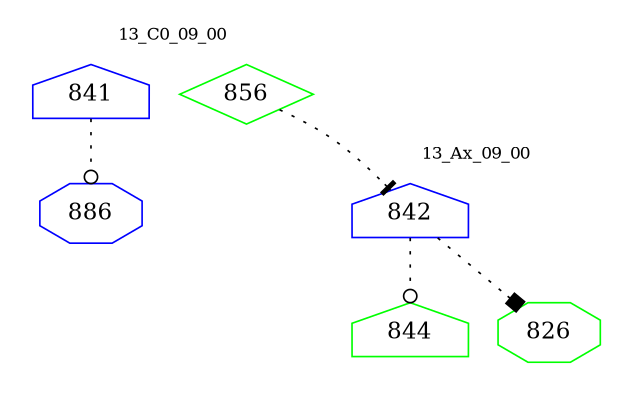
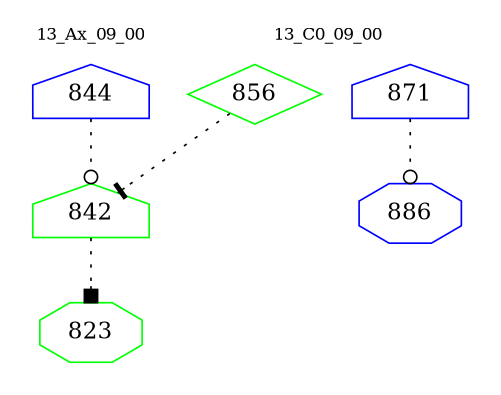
  digraph {
    node [color=green shape=house]
    edge [arrowhead=odot color=black style=dotted]
-   n1 [label=844]
-   n2 [color=blue label=842]
-   n3 [label=826 shape=octagon]
+   n1 [color=blue label=844]
+   n2 [label=842]
+   n3 [label=823 shape=octagon]
    n4 [label=856 shape=diamond]
-   n5 [color=blue label=841]
+   n5 [color=blue label=871]
    n6 [color=blue label=886 shape=octagon]
    subgraph cluster_1 {
      color=white
      fontsize=10
      label="13_Ax_09_00"
      n1
      n2
      n3
    }
    subgraph cluster_2 {
      color=white
      fontsize=10
      label="13_C0_09_00"
      n4
      n5
      n6
    }
-   n2 -> n1
+   n1 -> n2
    n2 -> n3 [arrowhead=box]
    n4 -> n2 [arrowhead=tee]
    n5 -> n6
  }
